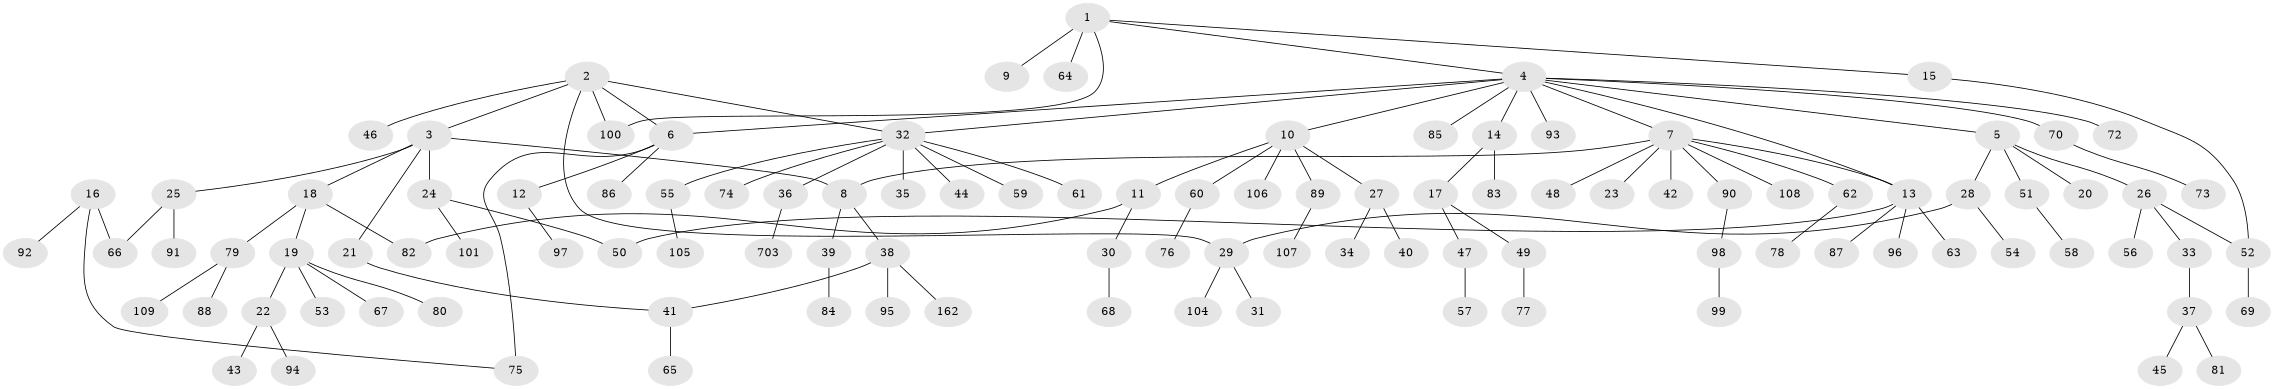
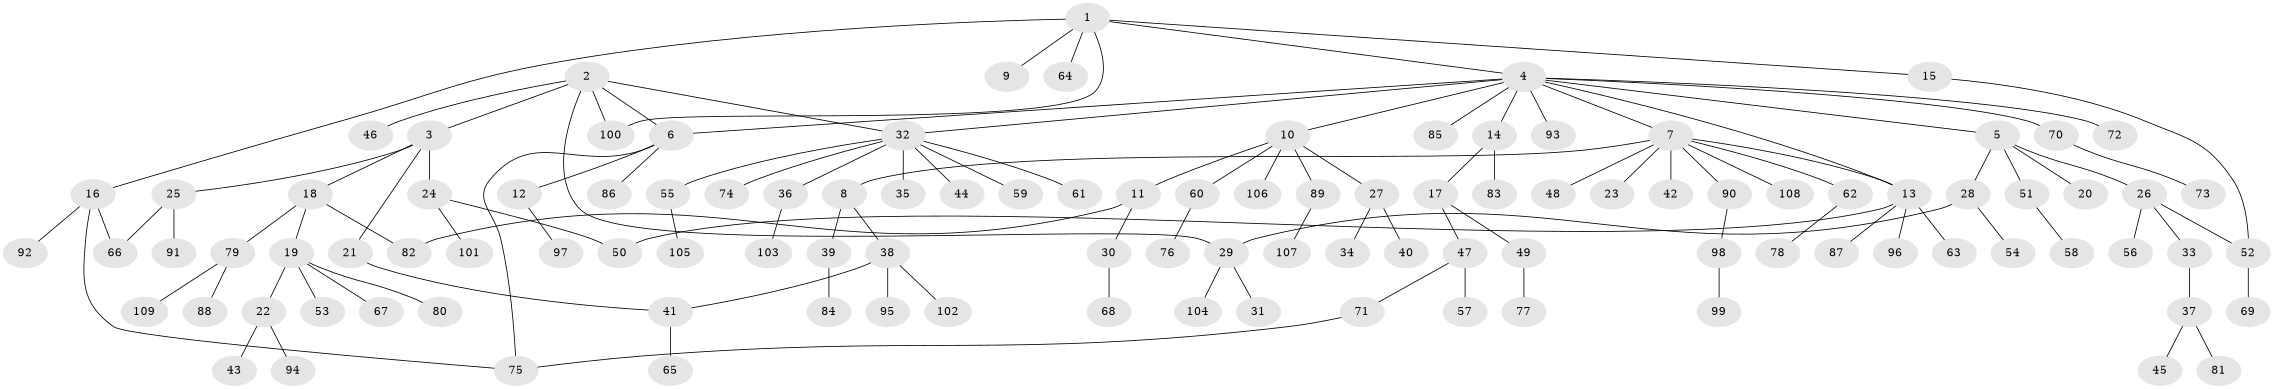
  graph {
    node [color=gray90 style=filled]
    1
    4
    9
    15
    16
    64
    100
    2
    3
    6
    29
    32
    46
    5
    7
    10
    13
    14
    70
    72
    85
    93
    52
    75
    66
    92
    8
    18
    21
    24
    25
    12
    86
    31
    104
    35
    36
    44
    55
    59
    61
    74
    38
    39
    82
    19
    79
    41
    50
    101
    91
    20
    26
    28
    51
    23
    42
    48
    62
    90
    108
    11
    27
    60
    89
    106
    63
    87
    96
    17
    83
    73
    33
    56
    54
    58
    97
    78
    98
    95
-   102 [label=162]
+   102
    84
    30
    34
    40
    76
    107
    68
    47
    49
    69
    57
+   71
    77
    22
    53
    67
    80
    88
    109
    43
    94
    65
    37
-   103 [label=703]
+   103
    105
    45
    81
    99
    1 -- 4
    1 -- 9
    1 -- 15
+   1 -- 16
    1 -- 64
    1 -- 100
    4 -- 6
    4 -- 32
    4 -- 5
    4 -- 7
    4 -- 10
    4 -- 13
    4 -- 14
    4 -- 70
    4 -- 72
    4 -- 85
    4 -- 93
    15 -- 52
    16 -- 75
    16 -- 66
    16 -- 92
    2 -- 100
    2 -- 3
    2 -- 6
    2 -- 29
    2 -- 32
    2 -- 46
-   3 -- 8
    3 -- 18
    3 -- 21
    3 -- 24
    3 -- 25
    6 -- 75
    6 -- 12
    6 -- 86
    29 -- 31
    29 -- 104
    32 -- 35
    32 -- 36
    32 -- 44
    32 -- 55
    32 -- 59
    32 -- 61
    32 -- 74
    5 -- 20
    5 -- 26
    5 -- 28
    5 -- 51
    7 -- 13
    7 -- 8
    7 -- 23
    7 -- 42
    7 -- 48
    7 -- 62
    7 -- 90
    7 -- 108
    10 -- 11
    10 -- 27
    10 -- 60
    10 -- 89
    10 -- 106
    13 -- 50
    13 -- 63
    13 -- 87
    13 -- 96
    14 -- 17
    14 -- 83
    70 -- 73
    52 -- 69
    8 -- 38
    8 -- 39
    18 -- 82
    18 -- 19
    18 -- 79
    21 -- 41
    24 -- 50
    24 -- 101
    25 -- 66
    25 -- 91
    12 -- 97
    36 -- 103
    55 -- 105
    38 -- 41
    38 -- 95
    38 -- 102
    39 -- 84
    19 -- 22
    19 -- 53
    19 -- 67
    19 -- 80
    79 -- 88
    79 -- 109
    41 -- 65
    26 -- 52
    26 -- 33
    26 -- 56
    28 -- 29
    28 -- 54
    51 -- 58
    62 -- 78
    90 -- 98
    11 -- 82
    11 -- 30
    27 -- 34
    27 -- 40
    60 -- 76
    89 -- 107
    17 -- 47
    17 -- 49
    33 -- 37
    98 -- 99
    30 -- 68
    47 -- 57
+   47 -- 71
    49 -- 77
+   71 -- 75
    22 -- 43
    22 -- 94
    37 -- 45
    37 -- 81
  }
